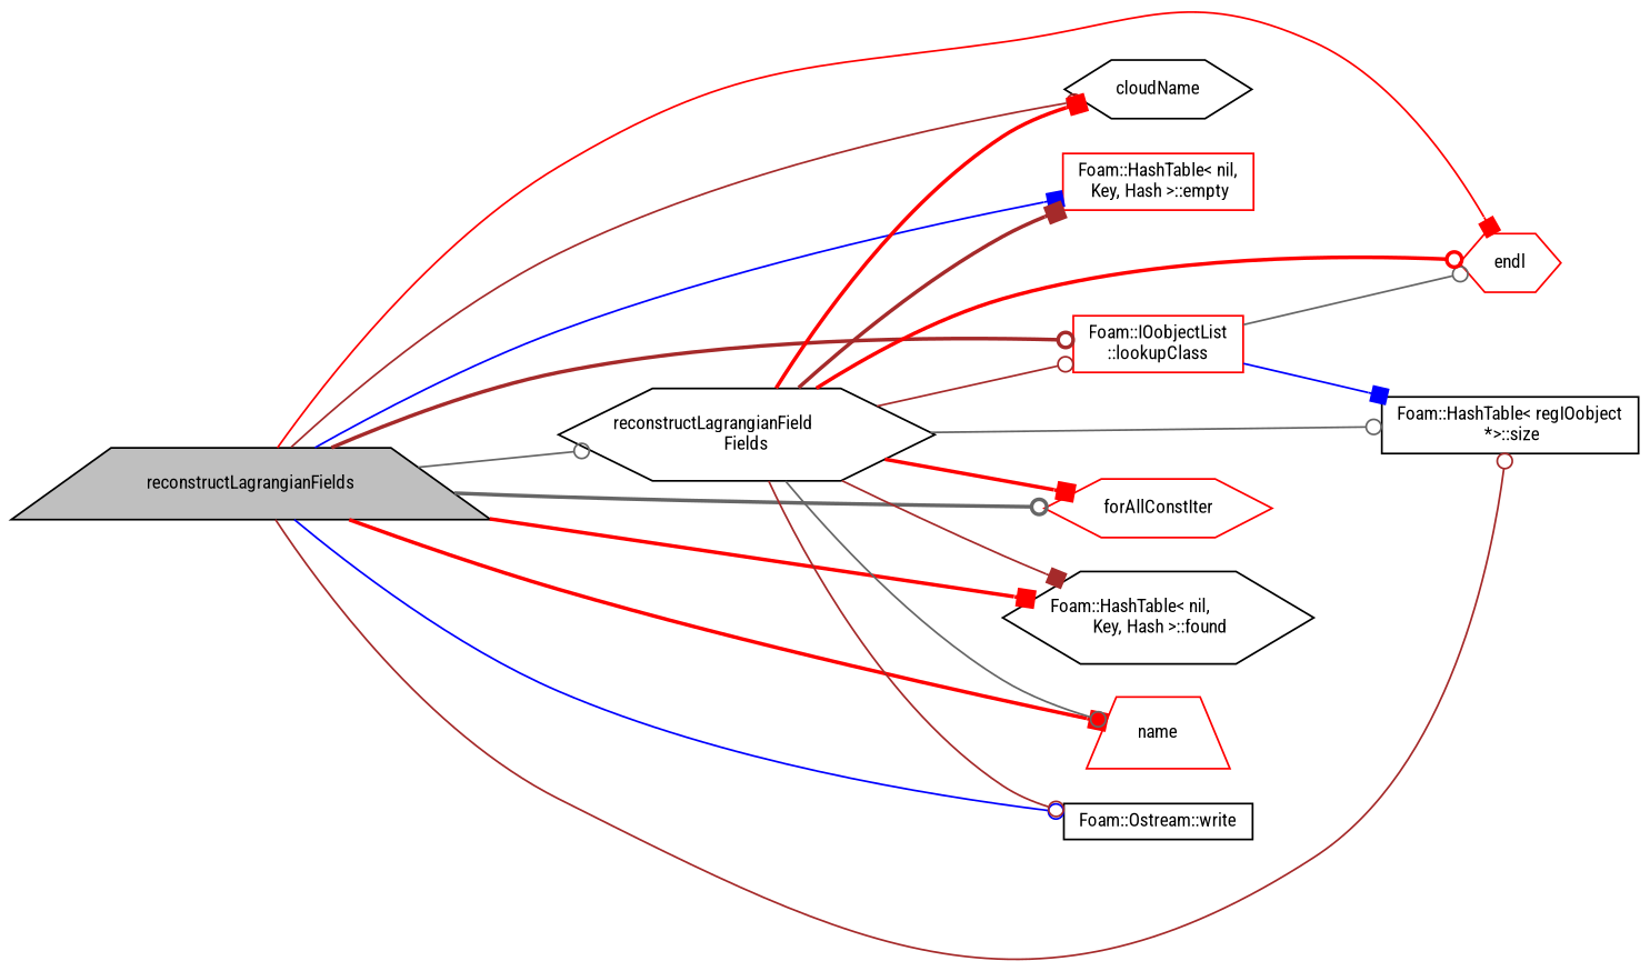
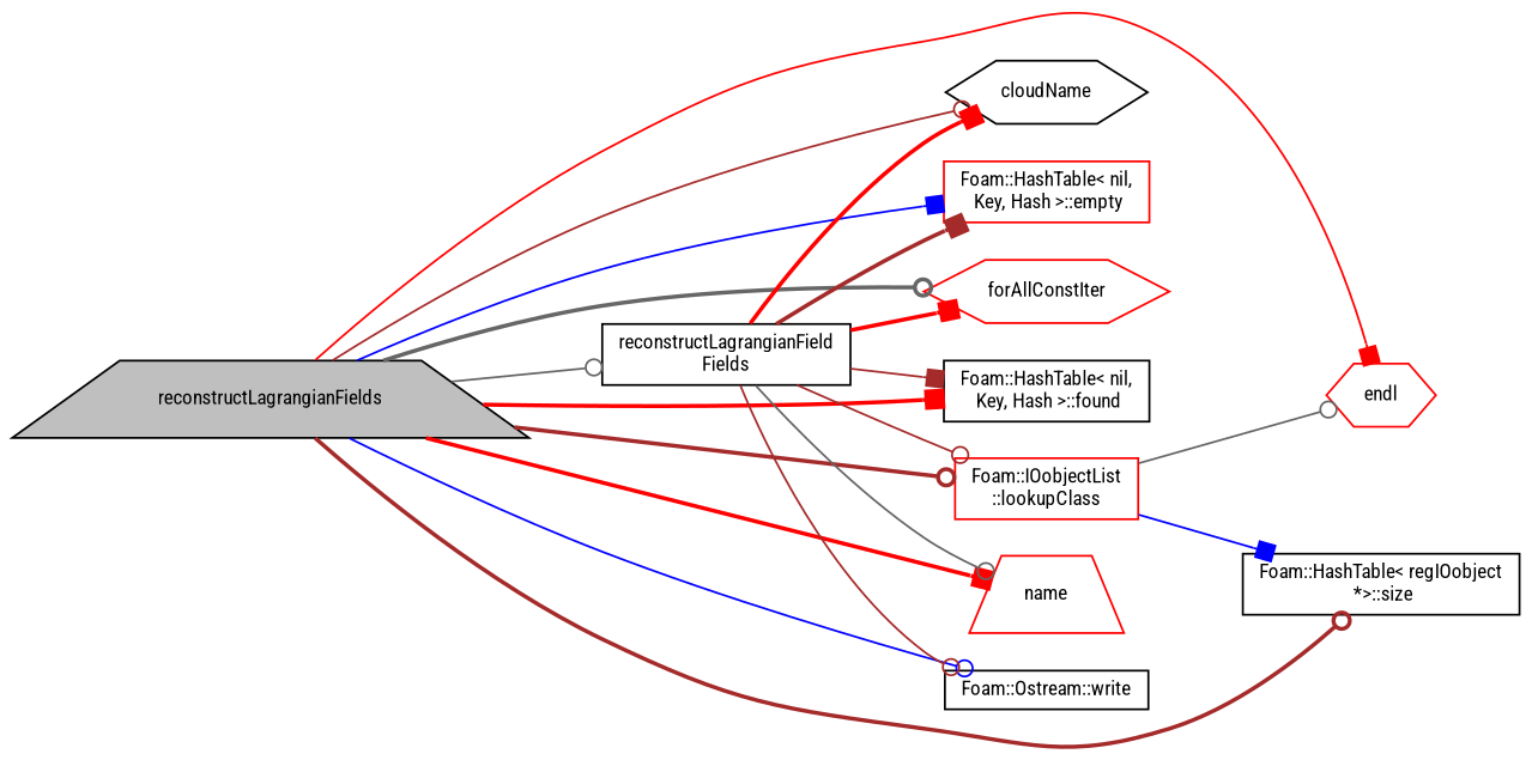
  digraph {
    fontname="Roboto Condensed"
    rankdir=LR
    node [color=black fontname="Roboto Condensed" fontsize=10 shape=box]
    edge [arrowhead=odot color=brown fontname="Roboto Condensed" fontsize=10 labelfontname=FreeSans labelfontsize=10 style=solid]
    n1 [fillcolor=grey75 fontcolor=black height=0.2 label=reconstructLagrangianFields shape=trapezium style=filled width=0.4]
    n2 [height=0.2 label=cloudName shape=hexagon width=0.4]
    n3 [color=red height=0.2 label="Foam::HashTable\< nil,\l Key, Hash \>::empty" width=0.4]
    n4 [color=red height=0.2 label=endl shape=hexagon width=0.4]
    n5 [color=red height=0.2 label=forAllConstIter shape=hexagon width=0.4]
-   n6 [height=0.2 label="Foam::HashTable\< nil,\l Key, Hash \>::found" shape=hexagon width=0.4]
+   n6 [height=0.2 label="Foam::HashTable\< nil,\l Key, Hash \>::found" width=0.4]
    n7 [color=red height=0.2 label="Foam::IOobjectList\l::lookupClass" width=0.4]
    n8 [height=0.2 label="Foam::HashTable\< regIOobject\l *\>::size" width=0.4]
    n9 [color=red height=0.2 label=name shape=trapezium width=0.4]
-   n10 [height=0.2 label="reconstructLagrangianField\lFields" shape=hexagon width=0.4]
+   n10 [height=0.2 label="reconstructLagrangianField\lFields" width=0.4]
    n11 [height=0.2 label="Foam::Ostream::write" width=0.4]
    n1 -> n2
    n1 -> n3 [arrowhead=box color=blue]
    n1 -> n4 [arrowhead=box color=red]
    n1 -> n5 [color=gray40 style=bold]
    n1 -> n6 [arrowhead=box color=red style=bold]
    n1 -> n7 [style=bold]
-   n1 -> n8
+   n1 -> n8 [style=bold]
    n1 -> n9 [arrowhead=box color=red style=bold]
    n1 -> n10 [color=gray40]
    n1 -> n11 [color=blue]
    n7 -> n4 [color=gray40]
    n7 -> n8 [arrowhead=box color=blue]
    n10 -> n2 [arrowhead=box color=red style=bold]
    n10 -> n3 [arrowhead=box style=bold]
-   n10 -> n4 [color=red style=bold]
    n10 -> n5 [arrowhead=box color=red style=bold]
    n10 -> n6 [arrowhead=box]
    n10 -> n7
-   n10 -> n8 [color=gray40]
    n10 -> n9 [color=gray40]
    n10 -> n11
  }
